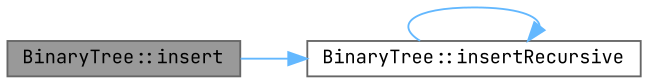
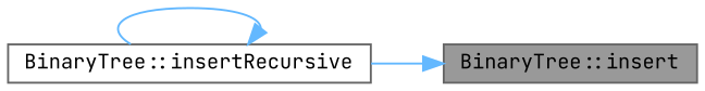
  digraph {
    rankdir=LR
    fontname="JetBrains Mono"
    node [fontname="JetBrains Mono" fontsize=10 shape=box style=filled]
    edge [color=steelblue1 fontname="JetBrains Mono" fontsize=10 labelfontname=Helvetica labelfontsize=10 style=solid]
    n1 [color=gray40 fillcolor=grey60 fontcolor=black height=0.2 label="BinaryTree::insert" width=0.4]
    n2 [color=grey40 fillcolor=white height=0.2 label="BinaryTree::insertRecursive" width=0.4]
-   n1 -> n2
+   n2 -> n1
    n2 -> n2
  }
